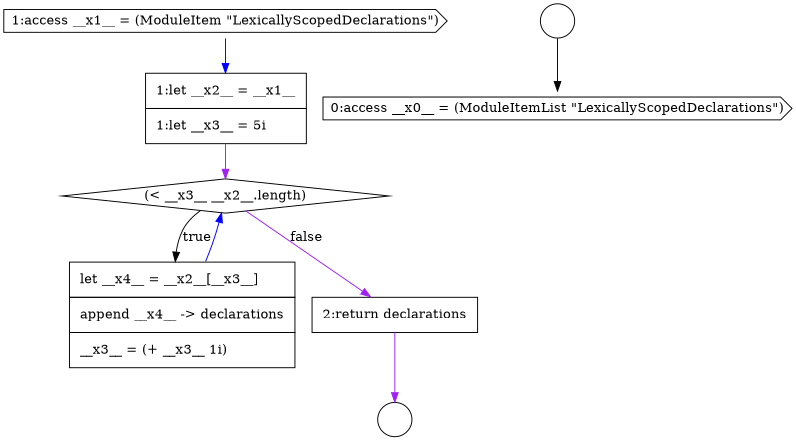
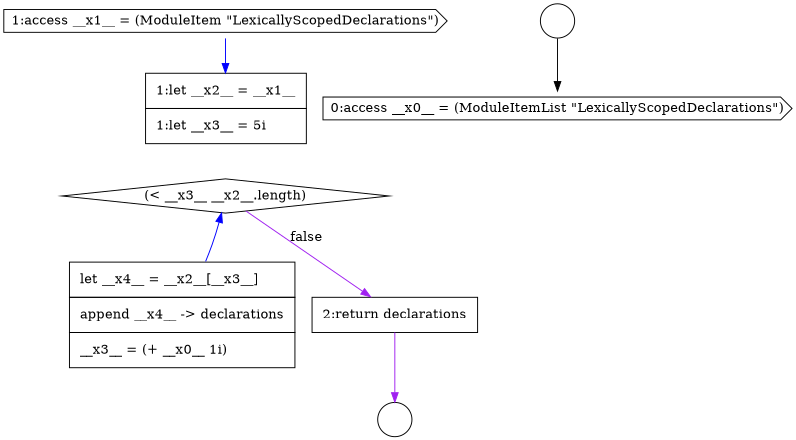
  digraph {
    node [color=black fillcolor=white shape=none style=filled]
    edge [color=purple]
    n1 [label=<<font color="black">1:access __x1__ = (ModuleItem &quot;LexicallyScopedDeclarations&quot;)</font>> shape=cds]
    n2 [label=<<font color="black">     <table border="0" cellborder="1" cellspacing="0" cellpadding="10">       <tr><td align="left">1:let __x2__ = __x1__</td></tr>       <tr><td align="left">1:let __x3__ = 5i</td></tr>     </table>   </font>> margin=0]
    n3 [label=<<font color="black">(&lt; __x3__ __x2__.length)</font>> shape=diamond]
-   n4 [label=<<font color="black">     <table border="0" cellborder="1" cellspacing="0" cellpadding="10">       <tr><td align="left">let __x4__ = __x2__[__x3__]</td></tr>       <tr><td align="left">append __x4__ -&gt; declarations</td></tr>       <tr><td align="left">__x3__ = (+ __x3__ 1i)</td></tr>     </table>   </font>> margin=0]
+   n4 [label=<<font color="black">     <table border="0" cellborder="1" cellspacing="0" cellpadding="10">       <tr><td align="left">let __x4__ = __x2__[__x3__]</td></tr>       <tr><td align="left">append __x4__ -&gt; declarations</td></tr>       <tr><td align="left">__x3__ = (+ __x0__ 1i)</td></tr>     </table>   </font>> margin=0]
    n5 [label=<<font color="black">     <table border="0" cellborder="1" cellspacing="0" cellpadding="10">       <tr><td align="left">2:return declarations</td></tr>     </table>   </font>> margin=0]
    n6 [label=<<font color="black">0:access __x0__ = (ModuleItemList &quot;LexicallyScopedDeclarations&quot;)</font>> shape=cds]
    n7 [label=" " shape=circle]
    n8 [label=" " shape=circle]
    n1 -> n2 [color=blue]
-   n2 -> n3
-   n3 -> n4 [color=black label=<<font color="black">true</font>>]
    n3 -> n5 [label=<<font color="black">false</font>>]
    n4 -> n3 [color=blue]
    n5 -> n8
    n7 -> n6 [color=black]
  }
